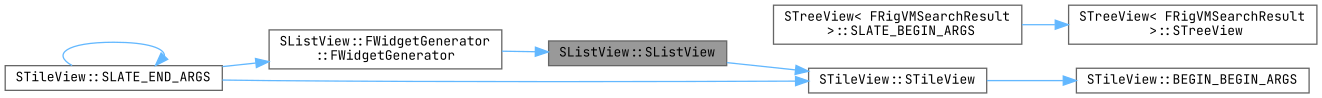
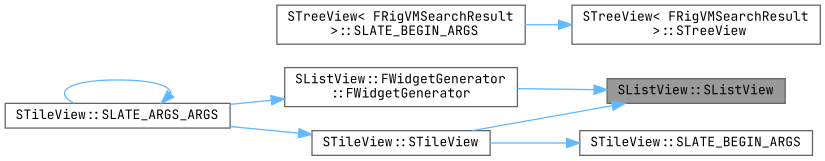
  digraph {
    fontname="JetBrains Mono"
    rankdir=RL
    node [color=grey40 fillcolor=white fontname="JetBrains Mono" fontsize=10 shape=box style=filled]
    edge [color=steelblue1 dir=back fontname="JetBrains Mono" fontsize=10 labelfontname=Helvetica labelfontsize=10 style=solid]
    n1 [color=gray40 fillcolor=grey60 fontcolor=black height=0.2 label="SListView::SListView" width=0.4]
    n2 [height=0.2 label="SListView::FWidgetGenerator\l::FWidgetGenerator" width=0.4]
    n3 [height=0.2 label="STileView::STileView" width=0.4]
-   n4 [height=0.2 label="STileView::SLATE_END_ARGS" width=0.4]
+   n4 [height=0.2 label="STileView::SLATE_ARGS_ARGS" width=0.4]
    n5 [height=0.2 label="STreeView\< FRigVMSearchResult\l \>::STreeView" width=0.4]
    n6 [height=0.2 label="STreeView\< FRigVMSearchResult\l \>::SLATE_BEGIN_ARGS" width=0.4]
-   n7 [height=0.2 label="STileView::BEGIN_BEGIN_ARGS" width=0.4]
+   n7 [height=0.2 label="STileView::SLATE_BEGIN_ARGS" width=0.4]
    n1 -> n2
-   n3 -> n1
+   n1 -> n3
    n2 -> n4
    n3 -> n4
    n4 -> n4
    n5 -> n6
    n7 -> n3
  }
